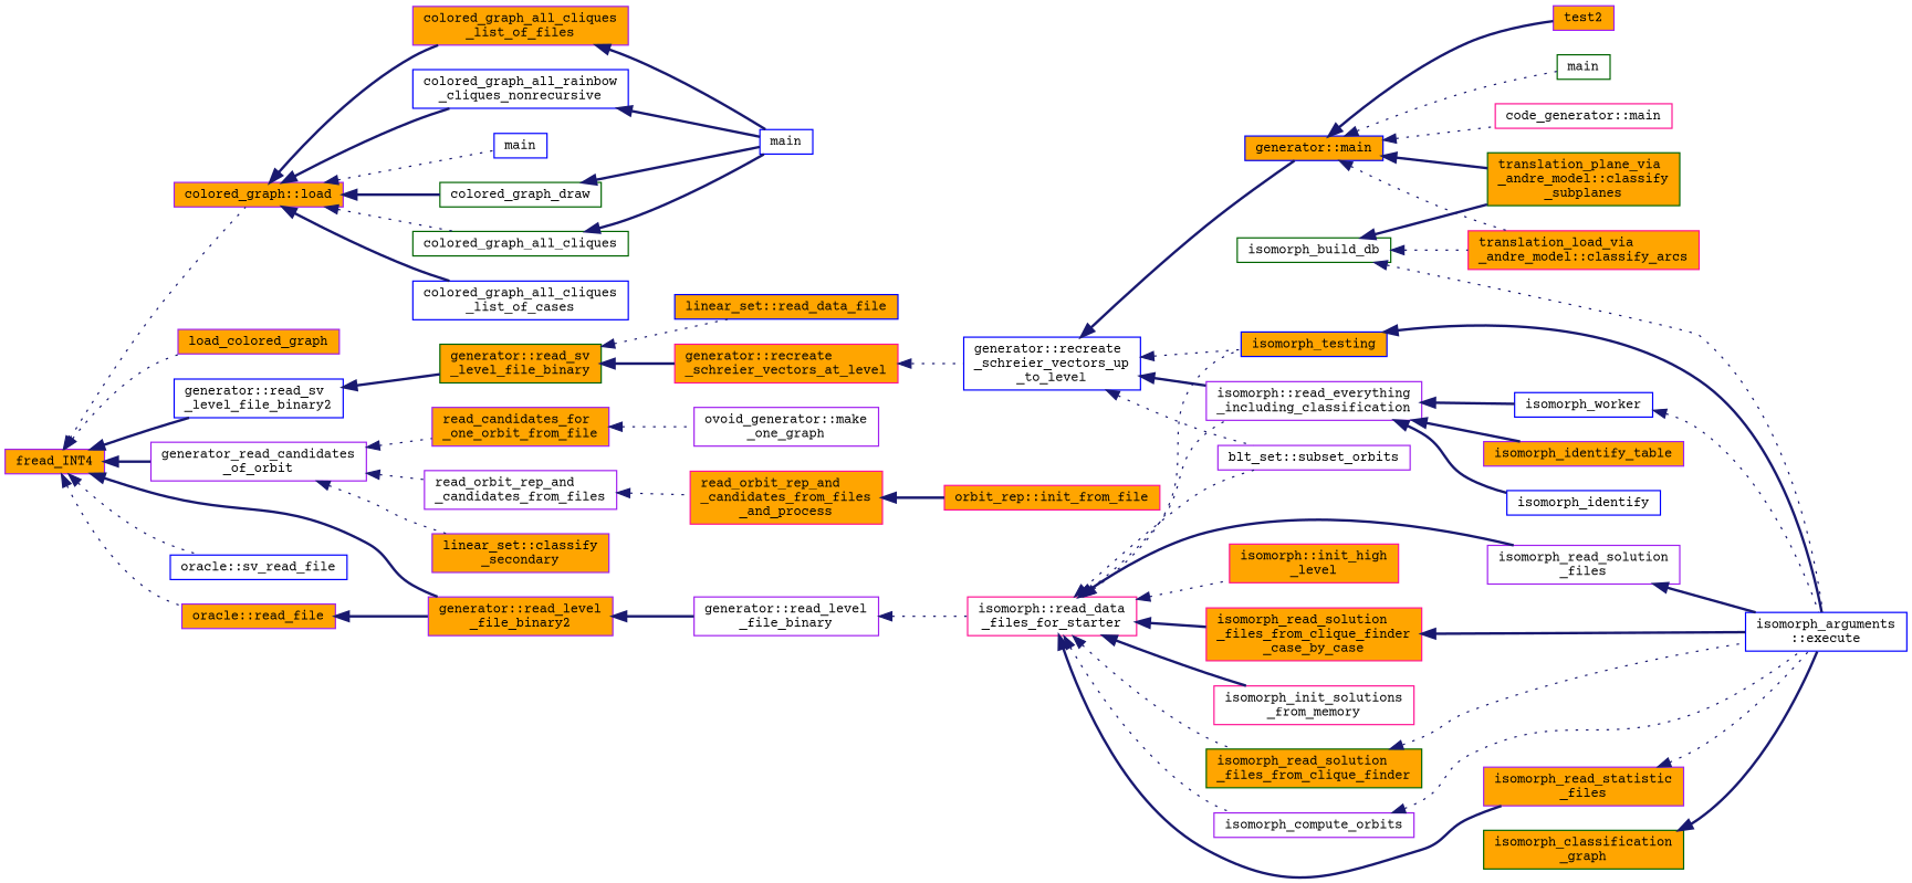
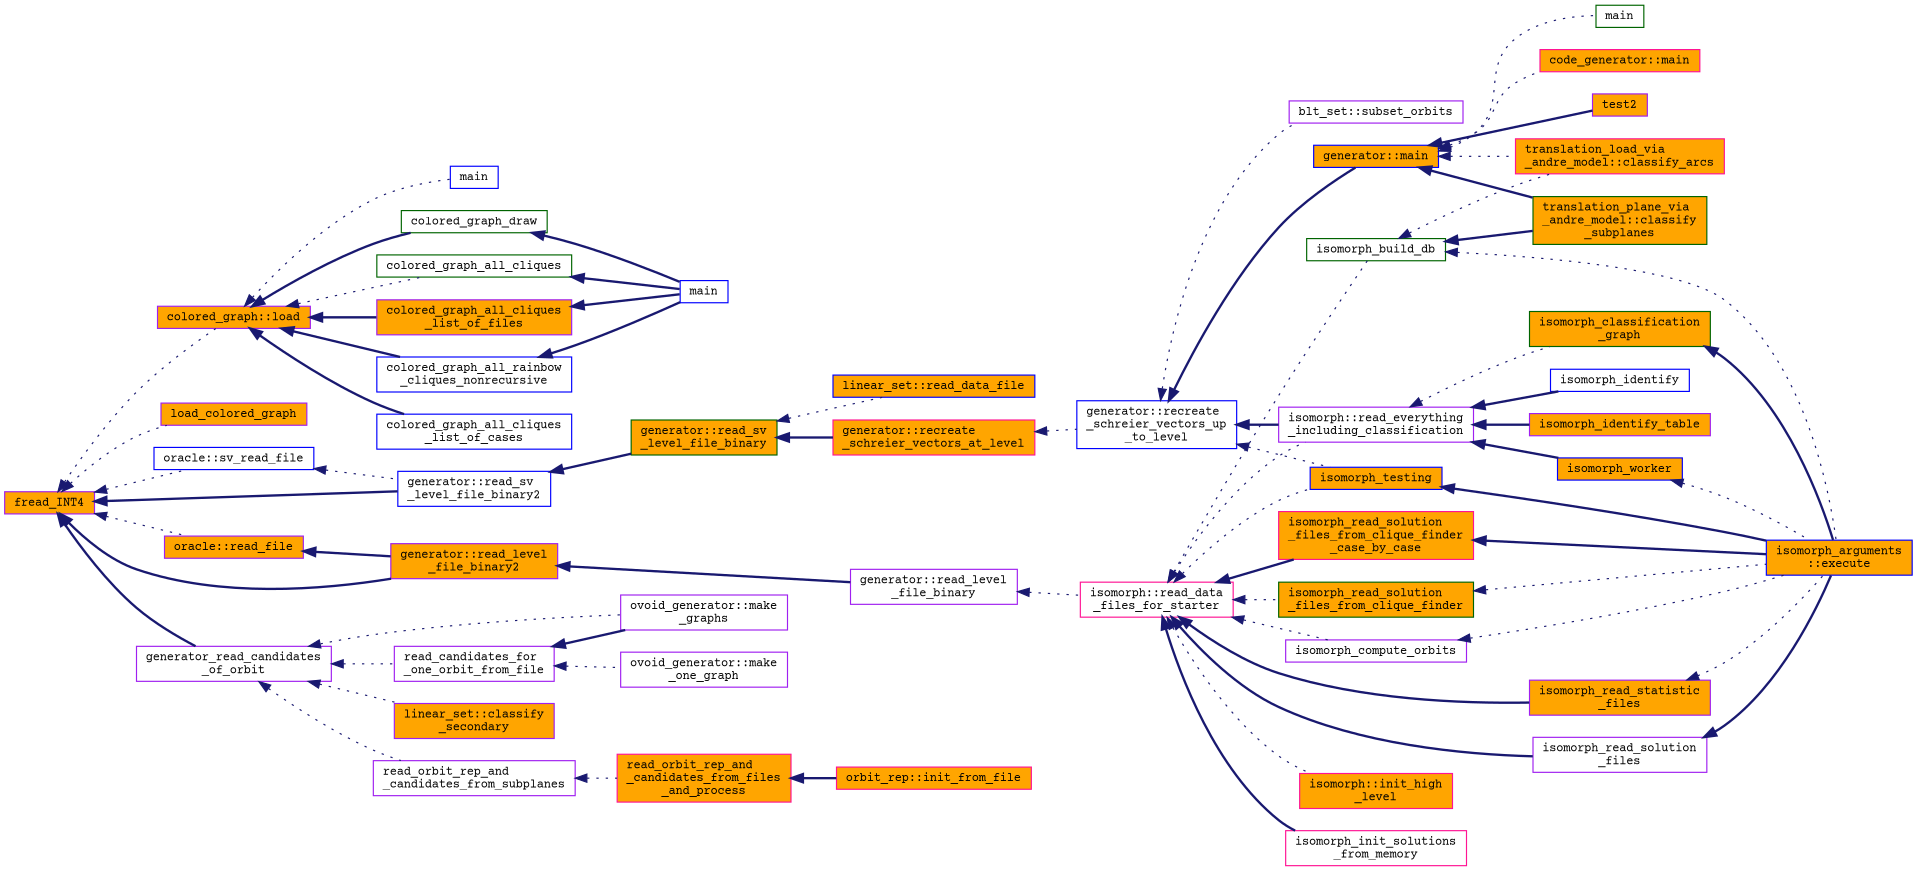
  digraph {
    fontname="Courier Prime"
    rankdir=LR
    node [color=purple fillcolor=orange fontname="Courier Prime" fontsize=10 shape=record style=filled]
    edge [color=midnightblue dir=back fontname="Courier Prime" fontsize=10 labelfontname=Helvetica labelfontsize=10 style=dotted]
    n1 [fontcolor=black height=0.2 label=fread_INT4 width=0.4]
    n2 [height=0.2 label="colored_graph::load" width=0.4]
    n3 [height=0.2 label=load_colored_graph width=0.4]
    n4 [color=blue fillcolor=white height=0.2 label="generator::read_sv\l_level_file_binary2" width=0.4]
    n5 [height=0.2 label="generator::read_level\l_file_binary2" width=0.4]
    n6 [fillcolor=white height=0.2 label="generator_read_candidates\l_of_orbit" width=0.4]
    n7 [color=blue fillcolor=white height=0.2 label="oracle::sv_read_file" width=0.4]
    n8 [height=0.2 label="oracle::read_file" width=0.4]
    n9 [color=blue fillcolor=white height=0.2 label=main width=0.4]
    n10 [color=darkgreen fillcolor=white height=0.2 label=colored_graph_draw width=0.4]
    n11 [color=darkgreen fillcolor=white height=0.2 label=colored_graph_all_cliques width=0.4]
    n12 [color=blue fillcolor=white height=0.2 label="colored_graph_all_cliques\l_list_of_cases" width=0.4]
    n13 [height=0.2 label="colored_graph_all_cliques\l_list_of_files" width=0.4]
    n14 [color=blue fillcolor=white height=0.2 label="colored_graph_all_rainbow\l_cliques_nonrecursive" width=0.4]
    n15 [color=darkgreen height=0.2 label="generator::read_sv\l_level_file_binary" width=0.4]
    n16 [fillcolor=white height=0.2 label="generator::read_level\l_file_binary" width=0.4]
+   n17 [fillcolor=white height=0.2 label="ovoid_generator::make\l_graphs" width=0.4]
    n18 [height=0.2 label="linear_set::classify\l_secondary" width=0.4]
-   n19 [height=0.2 label="read_candidates_for\l_one_orbit_from_file" width=0.4]
-   n20 [fillcolor=white height=0.2 label="read_orbit_rep_and\l_candidates_from_files" width=0.4]
+   n19 [fillcolor=white height=0.2 label="read_candidates_for\l_one_orbit_from_file" width=0.4]
+   n20 [fillcolor=white height=0.2 label="read_orbit_rep_and\l_candidates_from_subplanes" width=0.4]
    n21 [color=blue fillcolor=white height=0.2 label=main width=0.4]
    n22 [color=blue height=0.2 label="linear_set::read_data_file" width=0.4]
    n23 [color=deeppink height=0.2 label="generator::recreate\l_schreier_vectors_at_level" width=0.4]
    n24 [color=blue fillcolor=white height=0.2 label="generator::recreate\l_schreier_vectors_up\l_to_level" width=0.4]
    n25 [fillcolor=white height=0.2 label="blt_set::subset_orbits" width=0.4]
    n26 [color=blue height=0.2 label="generator::main" width=0.4]
    n27 [fillcolor=white height=0.2 label="isomorph::read_everything\l_including_classification" width=0.4]
    n28 [color=blue height=0.2 label=isomorph_testing width=0.4]
    n29 [color=darkgreen fillcolor=white height=0.2 label=main width=0.4]
-   n30 [color=deeppink fillcolor=white height=0.2 label="code_generator::main" width=0.4]
+   n30 [color=deeppink height=0.2 label="code_generator::main" width=0.4]
    n31 [height=0.2 label=test2 width=0.4]
    n32 [color=deeppink height=0.2 label="translation_load_via\l_andre_model::classify_arcs" width=0.4]
    n33 [color=darkgreen height=0.2 label="translation_plane_via\l_andre_model::classify\l_subplanes" width=0.4]
    n34 [color=darkgreen height=0.2 label="isomorph_classification\l_graph" width=0.4]
    n35 [color=blue fillcolor=white height=0.2 label=isomorph_identify width=0.4]
    n36 [height=0.2 label=isomorph_identify_table width=0.4]
-   n37 [color=blue fillcolor=white height=0.2 label=isomorph_worker width=0.4]
-   n38 [color=blue fillcolor=white height=0.2 label="isomorph_arguments\l::execute" width=0.4]
+   n37 [color=blue height=0.2 label=isomorph_worker width=0.4]
+   n38 [color=blue height=0.2 label="isomorph_arguments\l::execute" width=0.4]
    n39 [color=deeppink fillcolor=white height=0.2 label="isomorph::read_data\l_files_for_starter" width=0.4]
    n40 [color=deeppink height=0.2 label="isomorph::init_high\l_level" width=0.4]
    n41 [height=0.2 label="isomorph_read_statistic\l_files" width=0.4]
    n42 [color=darkgreen fillcolor=white height=0.2 label=isomorph_build_db width=0.4]
    n43 [fillcolor=white height=0.2 label="isomorph_read_solution\l_files" width=0.4]
    n44 [color=deeppink fillcolor=white height=0.2 label="isomorph_init_solutions\l_from_memory" width=0.4]
    n45 [color=deeppink height=0.2 label="isomorph_read_solution\l_files_from_clique_finder\l_case_by_case" width=0.4]
    n46 [color=darkgreen height=0.2 label="isomorph_read_solution\l_files_from_clique_finder" width=0.4]
    n47 [fillcolor=white height=0.2 label=isomorph_compute_orbits width=0.4]
    n48 [fillcolor=white height=0.2 label="ovoid_generator::make\l_one_graph" width=0.4]
    n49 [color=deeppink height=0.2 label="read_orbit_rep_and\l_candidates_from_files\l_and_process" width=0.4]
    n50 [color=deeppink height=0.2 label="orbit_rep::init_from_file" width=0.4]
    n1 -> n2
    n1 -> n3
    n1 -> n4 [style=bold]
    n1 -> n5 [style=bold]
    n1 -> n6 [style=bold]
    n1 -> n7
    n1 -> n8
    n2 -> n9
    n2 -> n10 [style=bold]
    n2 -> n11
    n2 -> n12 [style=bold]
    n2 -> n13 [style=bold]
    n2 -> n14 [style=bold]
    n4 -> n15 [style=bold]
    n5 -> n16 [style=bold]
+   n6 -> n17
    n6 -> n18
    n6 -> n19
    n6 -> n20
+   n7 -> n4
    n8 -> n5 [style=bold]
    n10 -> n21 [style=bold]
    n11 -> n21 [style=bold]
    n13 -> n21 [style=bold]
    n14 -> n21 [style=bold]
    n15 -> n22
    n15 -> n23 [style=bold]
    n16 -> n39
+   n19 -> n17 [style=bold]
    n19 -> n48
    n20 -> n49
    n23 -> n24
    n24 -> n25
    n24 -> n26 [style=bold]
    n24 -> n27 [style=bold]
    n24 -> n28
    n26 -> n29
    n26 -> n30
    n26 -> n31 [style=bold]
    n26 -> n32
    n26 -> n33 [style=bold]
+   n27 -> n34
    n27 -> n35 [style=bold]
    n27 -> n36 [style=bold]
    n27 -> n37 [style=bold]
    n28 -> n38 [style=bold]
    n34 -> n38 [style=bold]
    n37 -> n38
    n39 -> n27
    n39 -> n28
    n39 -> n40
    n39 -> n41 [style=bold]
-   n39 -> n25
+   n39 -> n42
    n39 -> n43 [style=bold]
    n39 -> n44 [style=bold]
    n39 -> n45 [style=bold]
    n39 -> n46
    n39 -> n47
    n41 -> n38
    n42 -> n32
    n42 -> n33 [style=bold]
    n42 -> n38
    n43 -> n38 [style=bold]
    n45 -> n38 [style=bold]
    n46 -> n38
    n47 -> n38
    n49 -> n50 [style=bold]
  }
